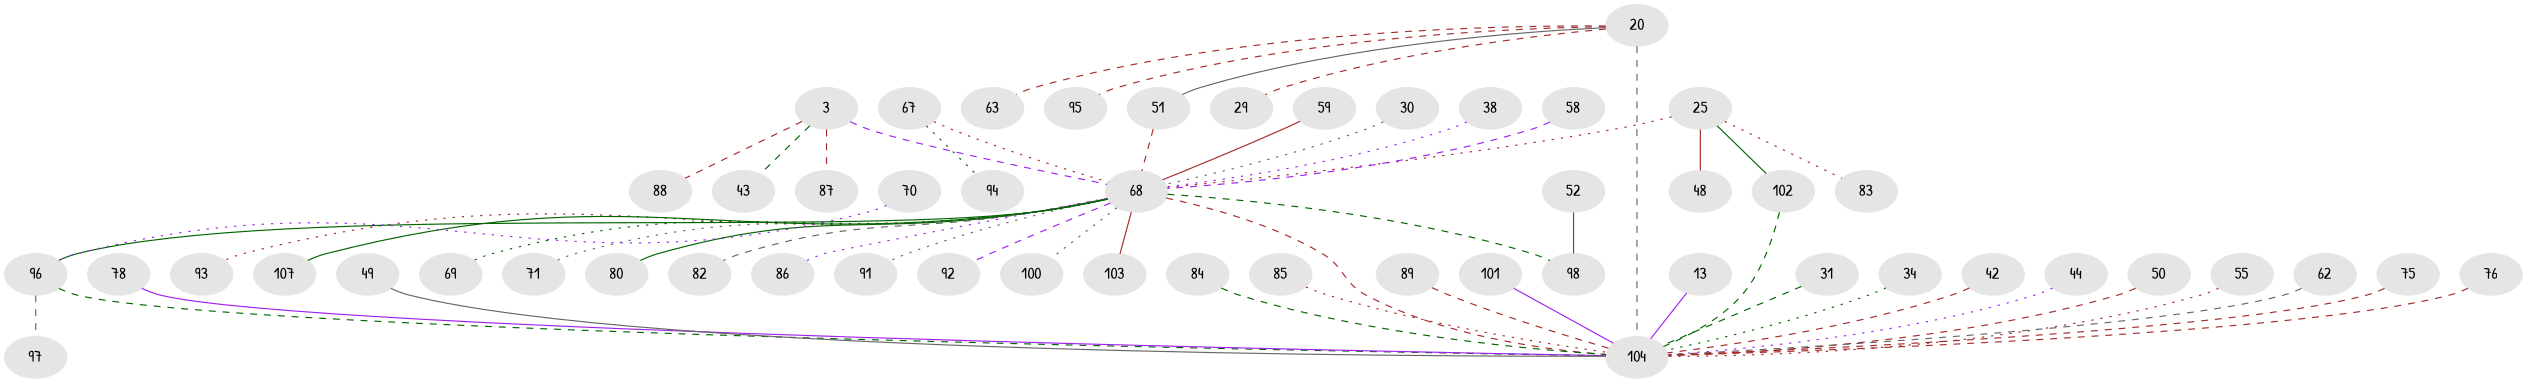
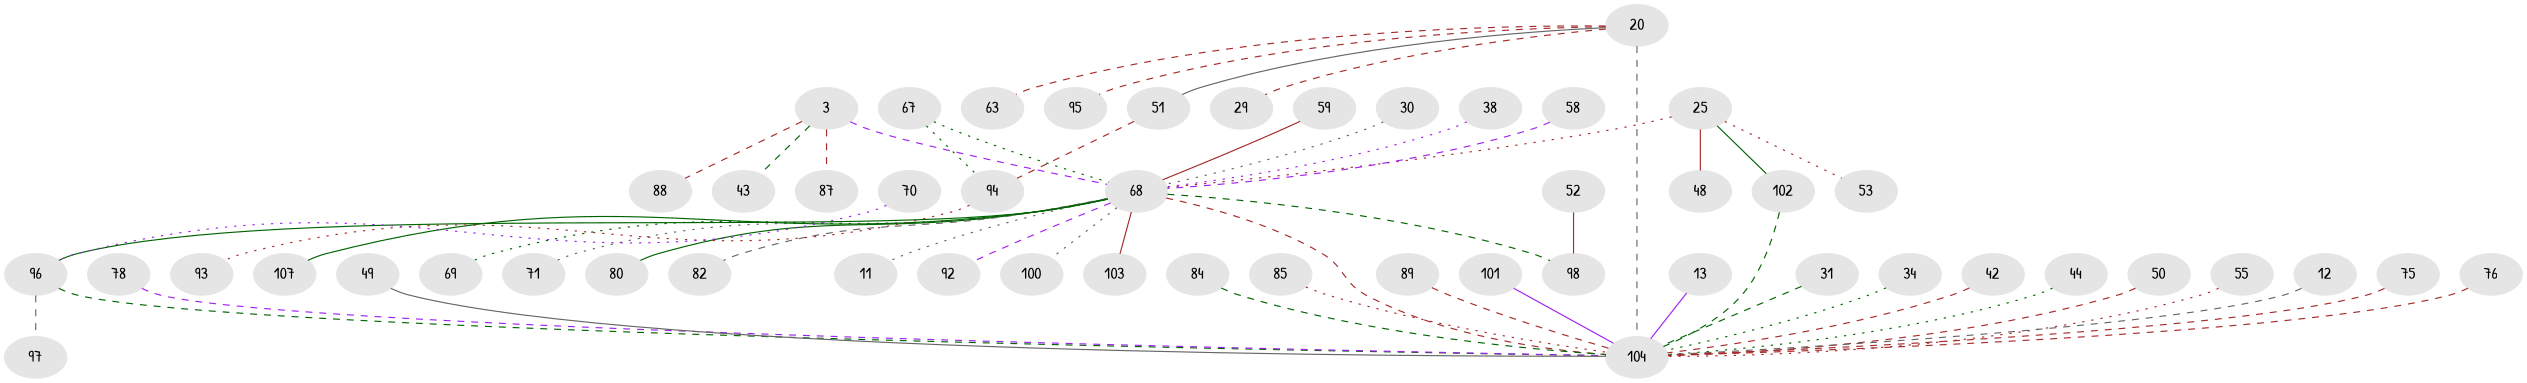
  graph {
    fontname="Patrick Hand"
    node [color=gray90 fontname="Patrick Hand" style=filled]
    edge [color=brown fontname="Patrick Hand" style=dashed]
    3 [super="+1"]
    43
    68 [super="+10+24+65"]
    87
    88
    104 [super="+15+14+99+80"]
    69 [super="+64"]
    71 [super="+49"]
    n9 [label=80 super="+54"]
    82
-   86 [super="+83"]
-   91
+   91 [label=11]
    92
    93
    96 [super="+9"]
    98 [super="+90+47"]
    100
    103
    107 [super="+106"]
    13 [super="+11"]
    20 [super="+17"]
    29
    51
    63
    95
    25 [super="+21"]
    48
-   53 [label=83]
+   53
    102 [super="+77"]
    30
    31
    34
    38
    42
    44
    50
    52 [super="+33"]
    55
    58
    59
-   62 [super="+56"]
+   62 [super="+56" label=12]
    67
    94
    97
    70 [super="+57"]
    75
    76
    78
    n49 [label=49]
    84 [super="+40"]
    85
    89
    101 [super="+60"]
    3 -- 43 [color=darkgreen]
    3 -- 68 [color=purple weight=6]
    3 -- 87
    3 -- 88
    68 -- 104 [weight=9]
    68 -- 69 [color=darkgreen style=dotted]
    68 -- 71 [color=gray40 style=dotted]
    68 -- n9 [color=darkgreen style=solid]
    68 -- 82 [color=gray40]
-   68 -- 86 [color=purple style=dotted]
    68 -- 91 [color=gray40 style=dotted]
    68 -- 92 [color=purple]
-   68 -- 93 [style=dotted]
+   94 -- 93 [style=dotted]
    68 -- 96 [color=darkgreen style=solid weight=7]
    68 -- 98 [color=darkgreen weight=5]
    68 -- 100 [color=gray40 style=dotted]
    68 -- 103 [style=solid]
    68 -- 107 [color=darkgreen style=solid]
    96 -- 104 [color=darkgreen]
    96 -- 97 [color=gray40]
    13 -- 104 [color=purple style=solid weight=6]
    20 -- 104 [color=gray40 weight=7]
    20 -- 29
    20 -- 51 [color=gray40 style=solid]
    20 -- 63
    20 -- 95
-   51 -- 68
+   51 -- 94
    25 -- 68 [style=dotted weight=6]
    25 -- 48 [style=solid]
    25 -- 53 [style=dotted]
    25 -- 102 [color=darkgreen style=solid]
    102 -- 104 [color=darkgreen]
    30 -- 68 [color=gray40 style=dotted]
    31 -- 104 [color=darkgreen]
    34 -- 104 [color=darkgreen style=dotted]
    38 -- 68 [color=purple style=dotted]
    42 -- 104
-   44 -- 104 [color=purple style=dotted]
+   44 -- 104 [color=darkgreen style=dotted]
    50 -- 104
    52 -- 98 [style=solid]
    55 -- 104 [style=dotted]
    58 -- 68 [color=purple]
    59 -- 68 [style=solid]
    62 -- 104 [color=gray40]
-   67 -- 68 [style=dotted]
+   67 -- 68 [color=darkgreen style=dotted]
    67 -- 94 [color=darkgreen style=dotted]
    70 -- 96 [color=purple style=dotted]
    75 -- 104
    76 -- 104
-   78 -- 104 [color=purple style=solid]
+   78 -- 104 [color=purple]
    n49 -- 104 [color=gray40 style=solid]
    84 -- 104 [color=darkgreen]
    85 -- 104 [style=dotted]
    89 -- 104
    101 -- 104 [color=purple style=solid]
  }
